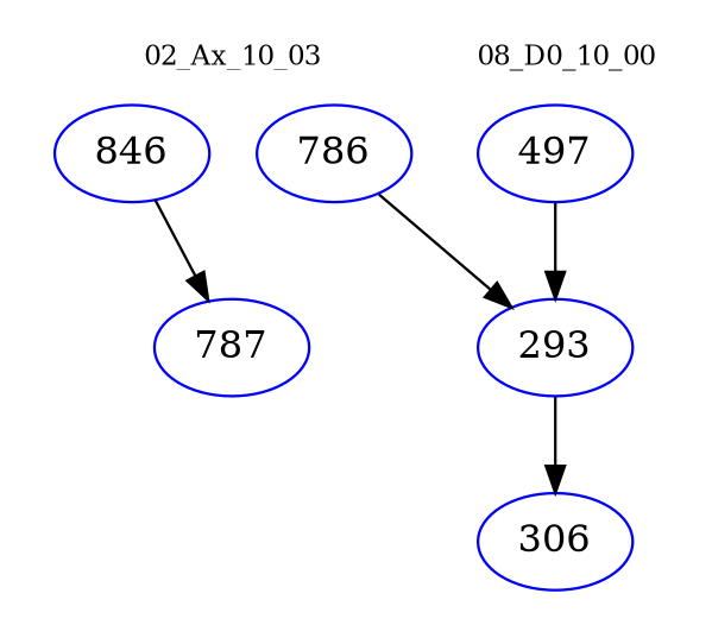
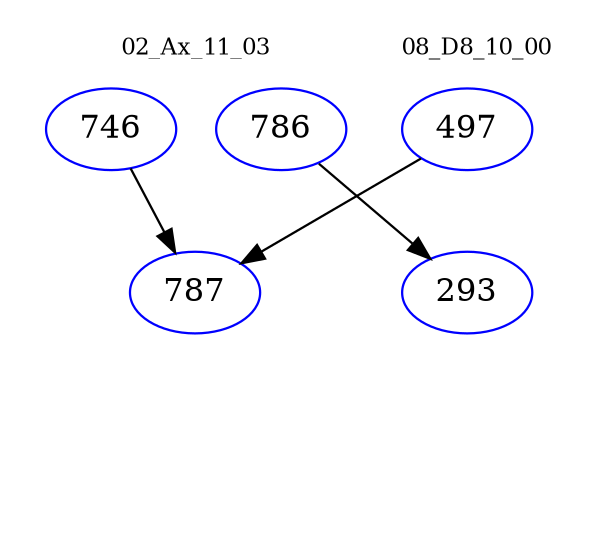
  digraph {
    node [color=blue]
    edge [color=black]
    n1 [label=786]
-   n2 [label=846]
+   n2 [label=746]
    n3 [label=787]
    n4 [label=497]
    n5 [label=293]
-   n6 [label=306]
    subgraph cluster_1 {
      color=white
      fontsize=10
-     label="02_Ax_10_03"
+     label="02_Ax_11_03"
      n1
      n2
      n3
    }
    subgraph cluster_2 {
      color=white
      fontsize=10
-     label="08_D0_10_00"
+     label="08_D8_10_00"
      n4
      n5
-     n6
    }
    n1 -> n5
    n2 -> n3
-   n4 -> n5
-   n5 -> n6
+   n4 -> n3
  }
